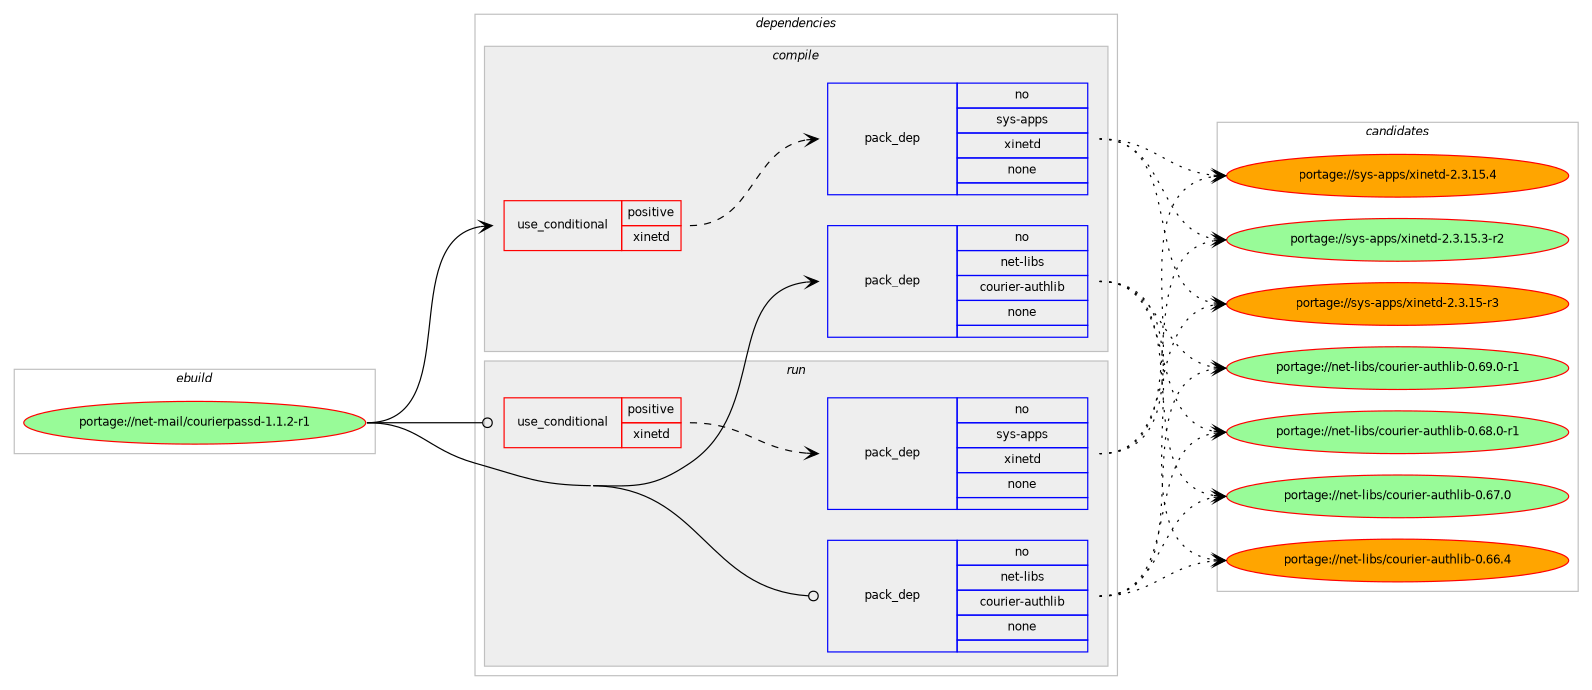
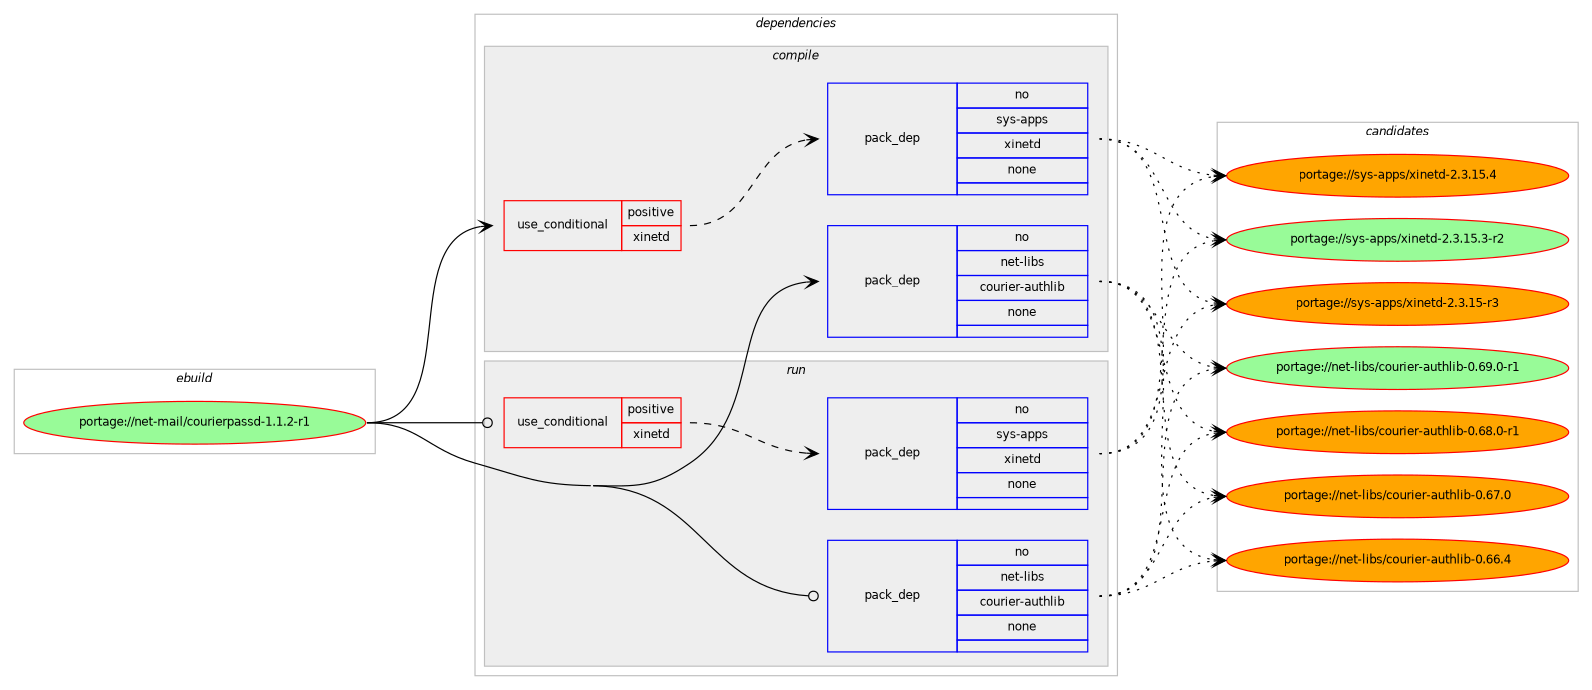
  digraph {
    compound=true
    concentrate=true
    fontname=Helvetica
    fontsize=10
    newrank=true
    rankdir=LR
    ranksep=1.5
    node [color=red fontname=Helvetica fontsize=10 style=filled]
    edge [arrowhead=vee headport=w style=dotted tailport=e weight=100]
    n1 [fillcolor=palegreen label="portage://net-mail/courierpassd-1.1.2-r1" width=4]
    n2 [color=blue label=<<TABLE BORDER="0" CELLBORDER="1" CELLSPACING="0" CELLPADDING="4" WIDTH="220"><TR><TD ROWSPAN="6" CELLPADDING="30">pack_dep</TD></TR><TR><TD WIDTH="110">no</TD></TR><TR><TD>sys-apps</TD></TR><TR><TD>xinetd</TD></TR><TR><TD>none</TD></TR><TR><TD></TD></TR></TABLE>> shape=none style=""]
    n3 [label=<<TABLE BORDER="0" CELLBORDER="1" CELLSPACING="0" CELLPADDING="4"><TR><TD ROWSPAN="3" CELLPADDING="10">use_conditional</TD></TR><TR><TD>positive</TD></TR><TR><TD>xinetd</TD></TR></TABLE>> shape=none style=""]
    n4 [color=blue label=<<TABLE BORDER="0" CELLBORDER="1" CELLSPACING="0" CELLPADDING="4" WIDTH="220"><TR><TD ROWSPAN="6" CELLPADDING="30">pack_dep</TD></TR><TR><TD WIDTH="110">no</TD></TR><TR><TD>net-libs</TD></TR><TR><TD>courier-authlib</TD></TR><TR><TD>none</TD></TR><TR><TD></TD></TR></TABLE>> shape=none style=""]
    n5 [color=blue label=<<TABLE BORDER="0" CELLBORDER="1" CELLSPACING="0" CELLPADDING="4" WIDTH="220"><TR><TD ROWSPAN="6" CELLPADDING="30">pack_dep</TD></TR><TR><TD WIDTH="110">no</TD></TR><TR><TD>sys-apps</TD></TR><TR><TD>xinetd</TD></TR><TR><TD>none</TD></TR><TR><TD></TD></TR></TABLE>> shape=none style=""]
    n6 [label=<<TABLE BORDER="0" CELLBORDER="1" CELLSPACING="0" CELLPADDING="4"><TR><TD ROWSPAN="3" CELLPADDING="10">use_conditional</TD></TR><TR><TD>positive</TD></TR><TR><TD>xinetd</TD></TR></TABLE>> shape=none style=""]
    n7 [color=blue label=<<TABLE BORDER="0" CELLBORDER="1" CELLSPACING="0" CELLPADDING="4" WIDTH="220"><TR><TD ROWSPAN="6" CELLPADDING="30">pack_dep</TD></TR><TR><TD WIDTH="110">no</TD></TR><TR><TD>net-libs</TD></TR><TR><TD>courier-authlib</TD></TR><TR><TD>none</TD></TR><TR><TD></TD></TR></TABLE>> shape=none style=""]
    n8 [fillcolor=orange label="portage://sys-apps/xinetd-2.3.15.4" width=4]
    n9 [fillcolor=palegreen label="portage://sys-apps/xinetd-2.3.15.3-r2" width=4]
    n10 [fillcolor=orange label="portage://sys-apps/xinetd-2.3.15-r3" width=4]
    n11 [fillcolor=palegreen label="portage://net-libs/courier-authlib-0.69.0-r1" width=4]
-   n12 [fillcolor=palegreen label="portage://net-libs/courier-authlib-0.68.0-r1" width=4]
-   n13 [fillcolor=palegreen label="portage://net-libs/courier-authlib-0.67.0" width=4]
+   n12 [fillcolor=orange label="portage://net-libs/courier-authlib-0.68.0-r1" width=4]
+   n13 [fillcolor=orange label="portage://net-libs/courier-authlib-0.67.0" width=4]
    n14 [fillcolor=orange label="portage://net-libs/courier-authlib-0.66.4" width=4]
    subgraph cluster_1 {
      color=gray
      label=<<i>ebuild</i>>
      rank=same
      n1
    }
    subgraph cluster_2 {
      color=gray
      label=<<i>dependencies</i>>
      subgraph cluster_3 {
        color=gray
        fillcolor="#eeeeee"
        label=<<i>compile</i>>
        style=filled
        subgraph sub_4 {
          color=gray
          fillcolor="#eeeeee"
          label=<<i>compile</i>>
          style=filled
          n4
        }
        subgraph sub_5 {
          color=gray
          fillcolor="#eeeeee"
          label=<<i>compile</i>>
          style=filled
          n3
          subgraph sub_6 {
            color=gray
            fillcolor="#eeeeee"
            label=<<i>compile</i>>
            style=filled
            n2
          }
        }
      }
      subgraph cluster_7 {
        color=gray
        fillcolor="#eeeeee"
        label=<<i>compile and run</i>>
        style=filled
      }
      subgraph cluster_8 {
        color=gray
        fillcolor="#eeeeee"
        label=<<i>run</i>>
        style=filled
        subgraph sub_9 {
          color=gray
          fillcolor="#eeeeee"
          label=<<i>run</i>>
          style=filled
          n6
          subgraph sub_10 {
            color=gray
            fillcolor="#eeeeee"
            label=<<i>run</i>>
            style=filled
            n5
          }
        }
        subgraph sub_11 {
          color=gray
          fillcolor="#eeeeee"
          label=<<i>run</i>>
          style=filled
          n7
        }
      }
    }
    subgraph cluster_12 {
      color=gray
      label=<<i>candidates</i>>
      rank=same
      subgraph sub_13 {
        color=black
        label=<<i>candidates</i>>
        nodesep=1
        rank=same
        n8
        n9
        n10
      }
      subgraph sub_14 {
        color=black
        label=<<i>candidates</i>>
        nodesep=1
        rank=same
        n11
        n12
        n13
        n14
      }
      subgraph sub_15 {
        color=black
        label=<<i>candidates</i>>
        nodesep=1
        rank=same
        n8
        n9
        n10
      }
      subgraph sub_16 {
        color=black
        label=<<i>candidates</i>>
        nodesep=1
        rank=same
        n11
        n12
        n13
        n14
      }
    }
    n1 -> n3 [style=solid weight=20]
    n1 -> n4 [style=solid weight=20]
    n1 -> n6 [arrowhead=odot style=solid weight=20]
    n1 -> n7 [arrowhead=odot style=solid weight=20]
    n2 -> n8
    n2 -> n9
    n2 -> n10
    n3 -> n2 [style=dashed weight=20]
    n4 -> n11
    n4 -> n12
    n4 -> n13
    n4 -> n14
    n5 -> n8
    n5 -> n9
    n5 -> n10
    n6 -> n5 [style=dashed weight=20]
    n7 -> n11
    n7 -> n12
    n7 -> n13
    n7 -> n14
  }
